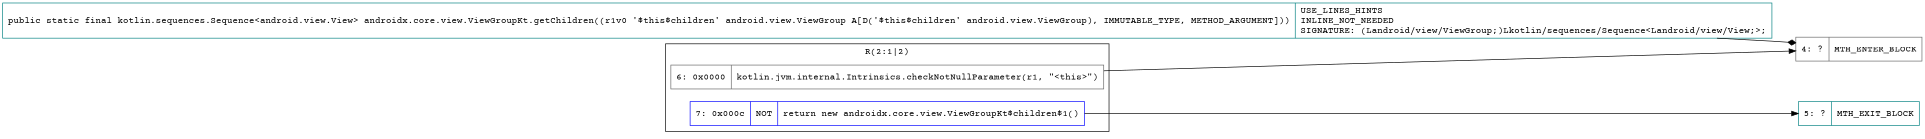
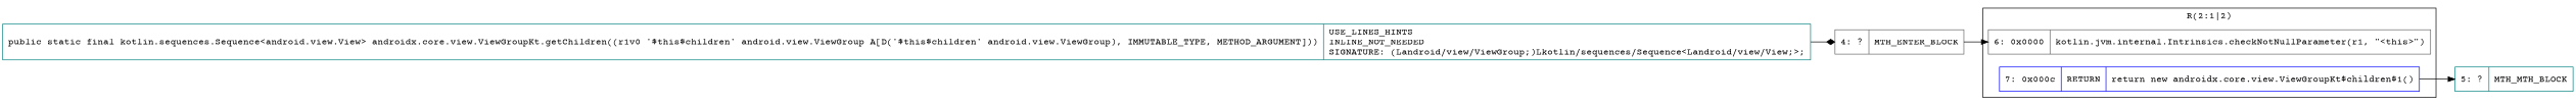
  digraph {
    fontname="Courier Prime"
    rankdir=LR
    node [color=gray40 fontname="Courier Prime" shape=record]
    edge [arrowhead=normal fontname="Courier Prime"]
    n1 [label="{6\:\ 0x0000|kotlin.jvm.internal.Intrinsics.checkNotNullParameter(r1, \"\<this\>\")\l}"]
-   n2 [color=blue label="{7\:\ 0x000c|NOT\l|return new androidx.core.view.ViewGroupKt$children$1()\l}"]
-   n3 [color=teal label="{5\:\ ?|MTH_EXIT_BLOCK\l}"]
+   n2 [color=blue label="{7\:\ 0x000c|RETURN\l|return new androidx.core.view.ViewGroupKt$children$1()\l}"]
+   n3 [color=teal label="{5\:\ ?|MTH_MTH_BLOCK\l}"]
    n4 [label="{4\:\ ?|MTH_ENTER_BLOCK\l}"]
    n5 [color=teal label="{public static final kotlin.sequences.Sequence\<android.view.View\> androidx.core.view.ViewGroupKt.getChildren((r1v0 '$this$children' android.view.ViewGroup A[D('$this$children' android.view.ViewGroup), IMMUTABLE_TYPE, METHOD_ARGUMENT]))  | USE_LINES_HINTS\lINLINE_NOT_NEEDED\lSIGNATURE: (Landroid\/view\/ViewGroup;)Lkotlin\/sequences\/Sequence\<Landroid\/view\/View;\>;\l}"]
    subgraph cluster_1 {
      label="R(2:1|2)"
      n1
      n2
    }
    n2 -> n3
-   n1 -> n4
+   n4 -> n1
    n5 -> n4 [arrowhead=diamond]
  }
